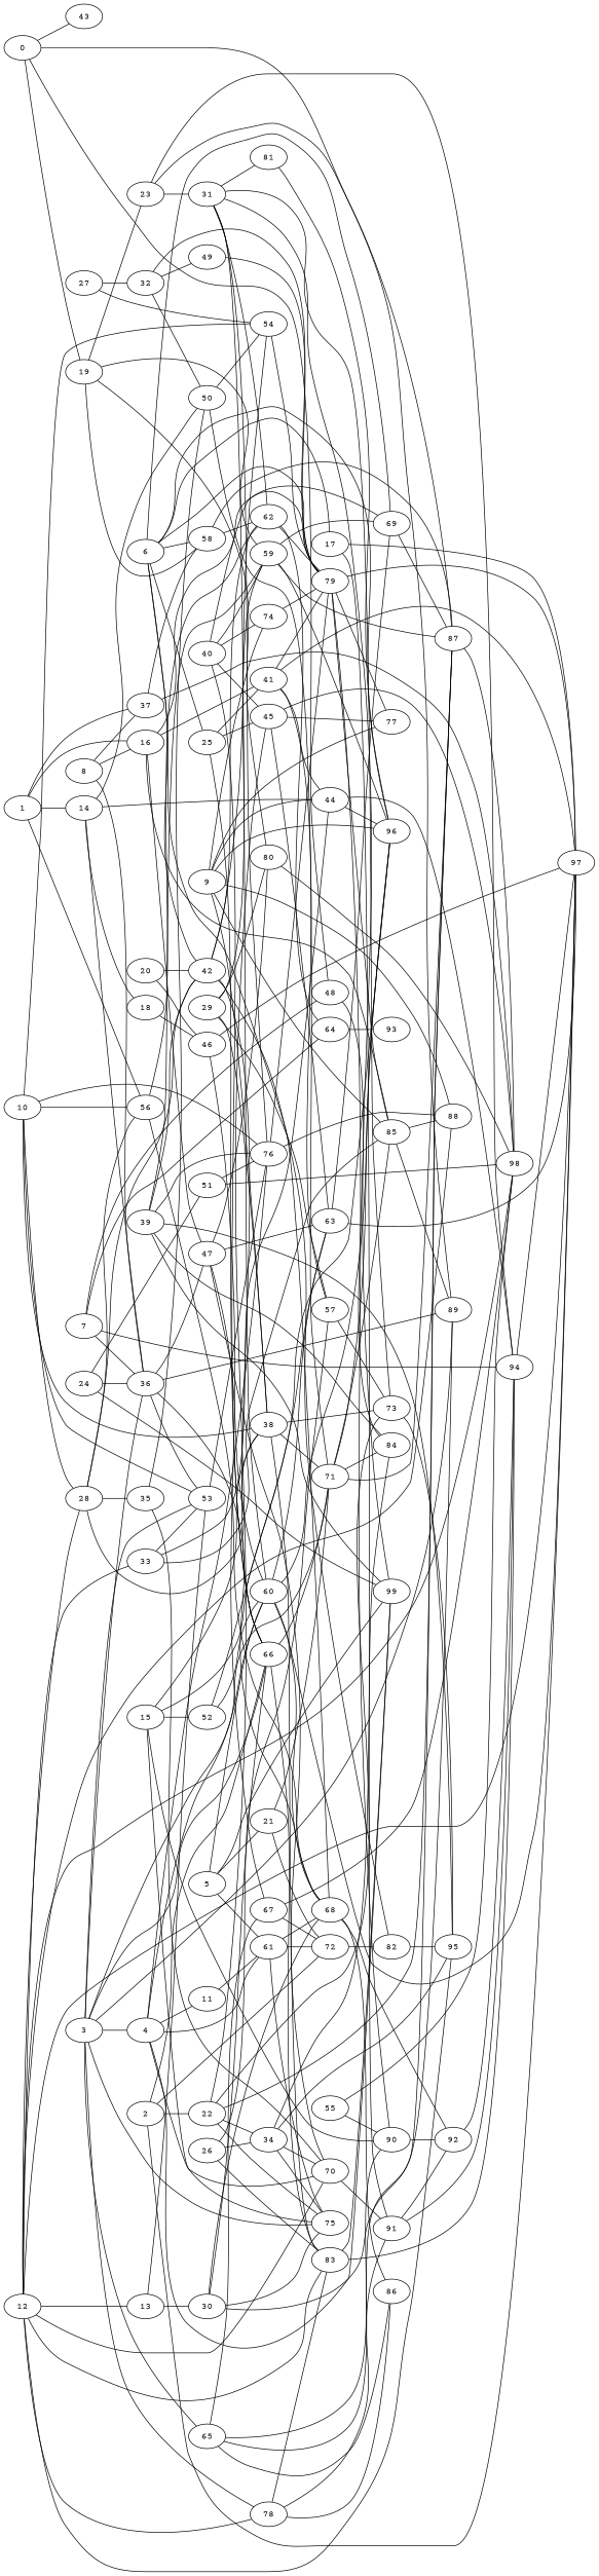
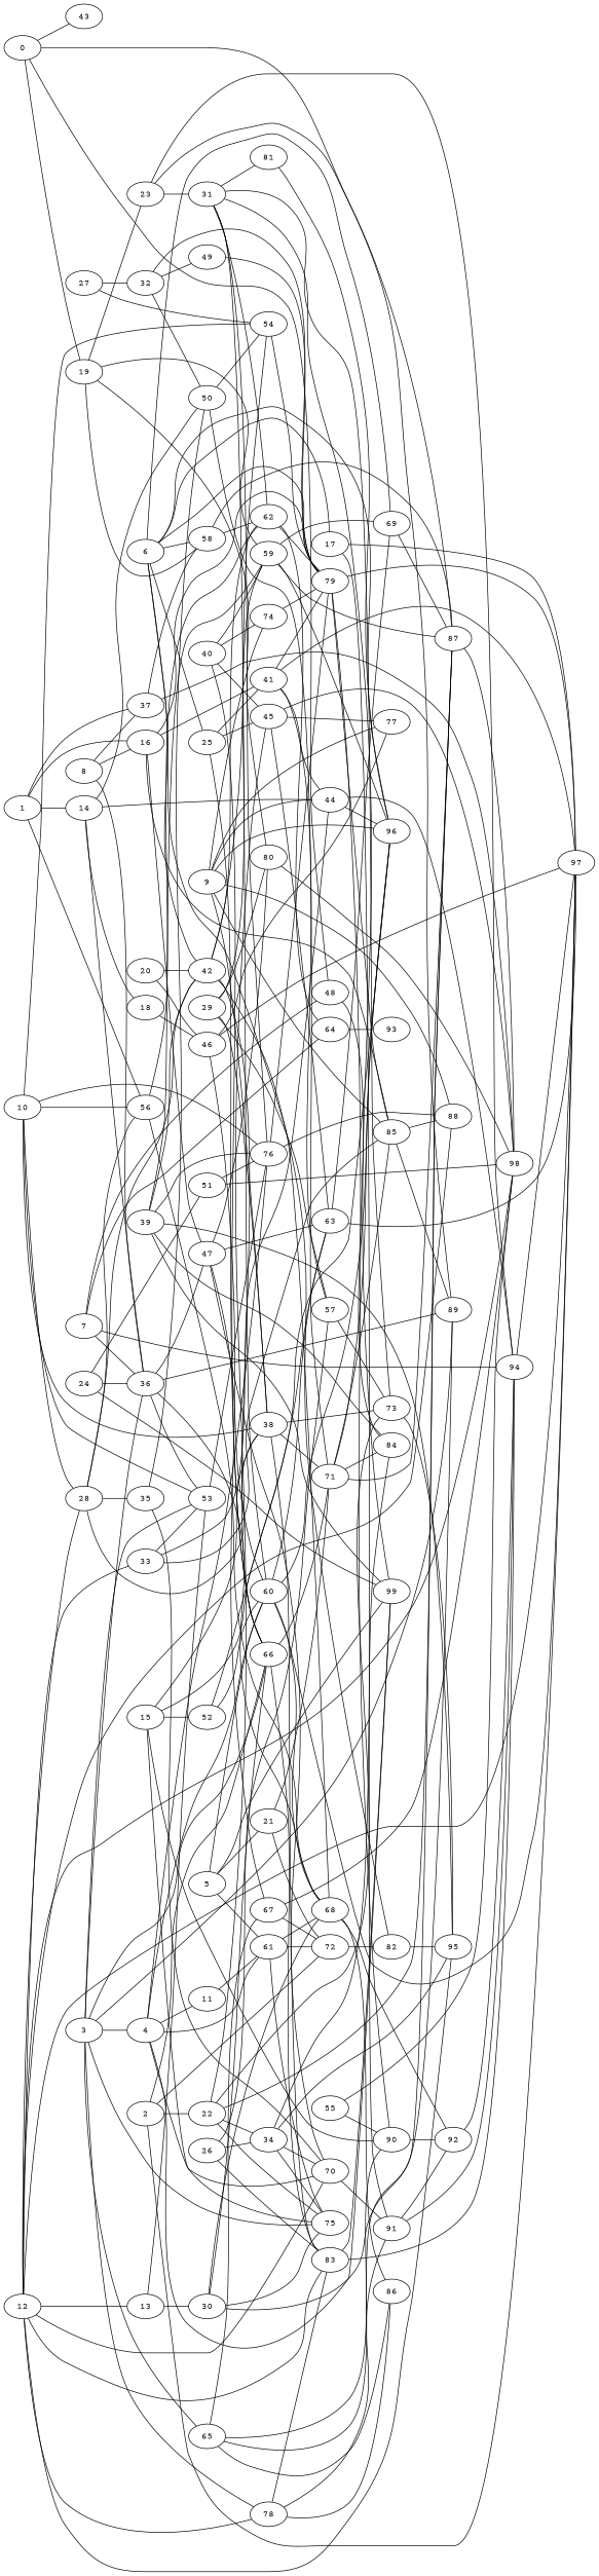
  strict graph {
    fontname="Courier Prime"
    rankdir=LR
    node [fontname="Courier Prime"]
    edge [fontname="Courier Prime" weight=9]
    0
    19
    43
    48
    89
    58
    23
    59
    80
    84
    1
    14
    16
    37
    56
    36
    44
    18
    50
    79
    85
    41
    47
    98
    68
    62
    2
    22
    66
    72
    97
    75
    34
    45
    73
    87
    71
    83
    82
    3
    4
    53
    65
    78
    11
    60
    61
    70
    76
    99
    90
    67
    86
    96
    91
    63
    88
    5
    21
    6
    17
    25
    42
    69
    54
    92
    7
    64
    94
    93
    8
    9
    38
    74
    77
    10
    28
    35
    12
    13
    33
    95
    30
    46
    15
    52
    57
    31
    20
    81
    24
    51
    26
    27
    32
    49
    29
    39
    40
    55
    0 -- 19 [weight=3]
    0 -- 43 [weight=5]
    0 -- 48 [weight=5]
    0 -- 89 [weight=5]
    19 -- 58 [weight=2]
    19 -- 23 [weight=5]
    19 -- 59 [weight=8]
    19 -- 80 [weight=2]
    48 -- 84 [weight=10]
    58 -- 62 [weight=6]
    58 -- 87 [weight=2]
    23 -- 87 [weight=1]
    23 -- 94 [weight=8]
    23 -- 31
    59 -- 87 [weight=8]
    59 -- 96 [weight=5]
    59 -- 69 [weight=1]
    80 -- 98 [weight=7]
    1 -- 14 [weight=6]
    1 -- 16 [weight=8]
    1 -- 37 [weight=5]
    1 -- 56
    14 -- 36 [weight=4]
    14 -- 44
    14 -- 18 [weight=8]
    14 -- 50
    16 -- 79 [weight=1]
    16 -- 85 [weight=3]
    16 -- 41
    16 -- 47 [weight=7]
    37 -- 58 [weight=2]
    37 -- 98 [weight=2]
    56 -- 68 [weight=6]
    56 -- 62 [weight=8]
    36 -- 89
    36 -- 47 [weight=5]
    36 -- 68 [weight=7]
    36 -- 53 [weight=6]
    44 -- 96 [weight=6]
    44 -- 94 [weight=4]
    18 -- 46 [weight=1]
    50 -- 71 [weight=7]
    50 -- 54 [weight=3]
    79 -- 85 [weight=6]
    79 -- 97 [weight=10]
    79 -- 90 [weight=7]
    85 -- 89 [weight=8]
    85 -- 88 [weight=5]
    41 -- 44 [weight=4]
    41 -- 79
    41 -- 97 [weight=4]
    41 -- 57 [weight=2]
    47 -- 80 [weight=10]
    47 -- 60
    47 -- 70 [weight=5]
    47 -- 63 [weight=5]
    68 -- 86 [weight=10]
    68 -- 92 [weight=8]
    62 -- 79 [weight=4]
    62 -- 64 [weight=7]
    2 -- 22
    2 -- 66 [weight=6]
    2 -- 72 [weight=1]
    2 -- 97 [weight=7]
    22 -- 75 [weight=2]
    22 -- 34
    22 -- 45 [weight=7]
    22 -- 73 [weight=3]
    22 -- 87 [weight=1]
    66 -- 71 [weight=6]
    66 -- 83 [weight=4]
    72 -- 82 [weight=6]
    34 -- 84
    34 -- 75 [weight=3]
    34 -- 70 [weight=1]
    34 -- 95
    45 -- 98 [weight=2]
    45 -- 63
    45 -- 77 [weight=5]
    73 -- 95 [weight=1]
    87 -- 98
    71 -- 84 [weight=10]
    71 -- 85
    71 -- 87 [weight=3]
    71 -- 96 [weight=5]
    83 -- 99 [weight=2]
    83 -- 94 [weight=10]
    82 -- 95 [weight=2]
    3 -- 89 [weight=4]
    3 -- 36 [weight=7]
    3 -- 66 [weight=2]
    3 -- 75
-   3 -- 71 [weight=6]
    3 -- 4 [weight=10]
    3 -- 53 [weight=10]
    3 -- 65
    3 -- 78 [weight=8]
    4 -- 11 [weight=2]
    4 -- 60 [weight=1]
    4 -- 61 [weight=5]
    4 -- 70 [weight=5]
    4 -- 76 [weight=3]
    4 -- 99 [weight=4]
    53 -- 76
    65 -- 87 [weight=2]
    65 -- 90 [weight=6]
    65 -- 67 [weight=5]
    65 -- 86 [weight=2]
    78 -- 83 [weight=10]
    78 -- 86 [weight=6]
    78 -- 91 [weight=4]
    11 -- 61 [weight=2]
    60 -- 68 [weight=6]
    60 -- 97 [weight=2]
    60 -- 96 [weight=5]
    60 -- 63 [weight=4]
    61 -- 68 [weight=4]
    61 -- 72 [weight=8]
    61 -- 75 [weight=8]
    70 -- 91 [weight=3]
    76 -- 79 [weight=4]
    76 -- 88 [weight=8]
    90 -- 92 [weight=10]
    67 -- 98 [weight=2]
    67 -- 72 [weight=4]
    91 -- 92 [weight=8]
    91 -- 94
    63 -- 97 [weight=6]
    63 -- 69 [weight=5]
    5 -- 60 [weight=7]
    5 -- 61
    5 -- 99 [weight=5]
    5 -- 21 [weight=2]
    21 -- 72 [weight=2]
    21 -- 71 [weight=4]
    6 -- 58 [weight=5]
    6 -- 79 [weight=6]
    6 -- 68 [weight=5]
    6 -- 96 [weight=3]
    6 -- 17 [weight=1]
    6 -- 25 [weight=7]
    6 -- 42 [weight=5]
    6 -- 69 [weight=4]
    17 -- 97 [weight=5]
    17 -- 91 [weight=6]
    25 -- 41
    25 -- 66 [weight=2]
    25 -- 45 [weight=3]
    42 -- 62 [weight=8]
    42 -- 66 [weight=4]
    42 -- 82 [weight=4]
    42 -- 54 [weight=4]
    69 -- 87 [weight=10]
    54 -- 79
    92 -- 94 [weight=3]
    7 -- 48 [weight=2]
    7 -- 36
    7 -- 64 [weight=7]
    7 -- 94 [weight=10]
    64 -- 93 [weight=5]
    94 -- 97 [weight=4]
    8 -- 16 [weight=7]
    8 -- 37 [weight=6]
    8 -- 36 [weight=7]
    9 -- 44 [weight=1]
    9 -- 85 [weight=10]
    9 -- 96 [weight=7]
    9 -- 88 [weight=6]
    9 -- 38 [weight=5]
    9 -- 74 [weight=3]
    9 -- 77 [weight=3]
    38 -- 73 [weight=6]
    38 -- 71 [weight=3]
    38 -- 83 [weight=4]
    74 -- 79 [weight=8]
    10 -- 56 [weight=10]
    10 -- 53 [weight=10]
    10 -- 76 [weight=5]
    10 -- 54 [weight=6]
    10 -- 38
    10 -- 28 [weight=1]
    28 -- 56
    28 -- 42 [weight=2]
    28 -- 38 [weight=7]
    28 -- 35
    35 -- 50 [weight=7]
    35 -- 70 [weight=5]
    12 -- 98 [weight=7]
    12 -- 97 [weight=2]
    12 -- 83 [weight=2]
    12 -- 78 [weight=10]
    12 -- 70
    12 -- 88
    12 -- 28 [weight=7]
    12 -- 13 [weight=6]
    12 -- 33
    12 -- 95 [weight=8]
    13 -- 53 [weight=5]
    13 -- 30 [weight=6]
    33 -- 44 [weight=1]
    33 -- 85 [weight=8]
    33 -- 53 [weight=1]
    30 -- 89 [weight=6]
    30 -- 68 [weight=3]
    30 -- 66 [weight=7]
    30 -- 75
    46 -- 97 [weight=6]
    46 -- 67 [weight=10]
-   79 -- 77 [weight=2]
+   46 -- 77 [weight=2]
    15 -- 75
    15 -- 90 [weight=2]
    15 -- 96 [weight=5]
    15 -- 38 [weight=3]
    15 -- 52 [weight=8]
    52 -- 60 [weight=8]
    52 -- 63 [weight=3]
    57 -- 73 [weight=5]
    31 -- 62 [weight=10]
    31 -- 73 [weight=4]
    31 -- 60 [weight=10]
    31 -- 76 [weight=1]
    31 -- 99
    31 -- 81 [weight=3]
    20 -- 42 [weight=8]
    20 -- 46 [weight=8]
    81 -- 96 [weight=2]
    24 -- 36 [weight=6]
    24 -- 99 [weight=8]
    24 -- 51 [weight=1]
    51 -- 98 [weight=7]
    51 -- 76
    26 -- 34 [weight=8]
    26 -- 83 [weight=8]
    26 -- 57 [weight=1]
    27 -- 54 [weight=4]
    27 -- 32
    32 -- 50 [weight=8]
    32 -- 79 [weight=3]
    32 -- 49 [weight=7]
    49 -- 79 [weight=2]
    29 -- 59 [weight=3]
    29 -- 80 [weight=3]
    29 -- 38 [weight=4]
    29 -- 57 [weight=2]
    39 -- 59 [weight=6]
    39 -- 84 [weight=5]
    39 -- 76 [weight=3]
    39 -- 99 [weight=2]
    39 -- 42 [weight=8]
    39 -- 95 [weight=7]
    40 -- 59 [weight=7]
    40 -- 66 [weight=1]
    40 -- 45 [weight=5]
-   40 -- 69 [weight=3]
    40 -- 74 [weight=1]
    55 -- 98 [weight=10]
    55 -- 90
  }
